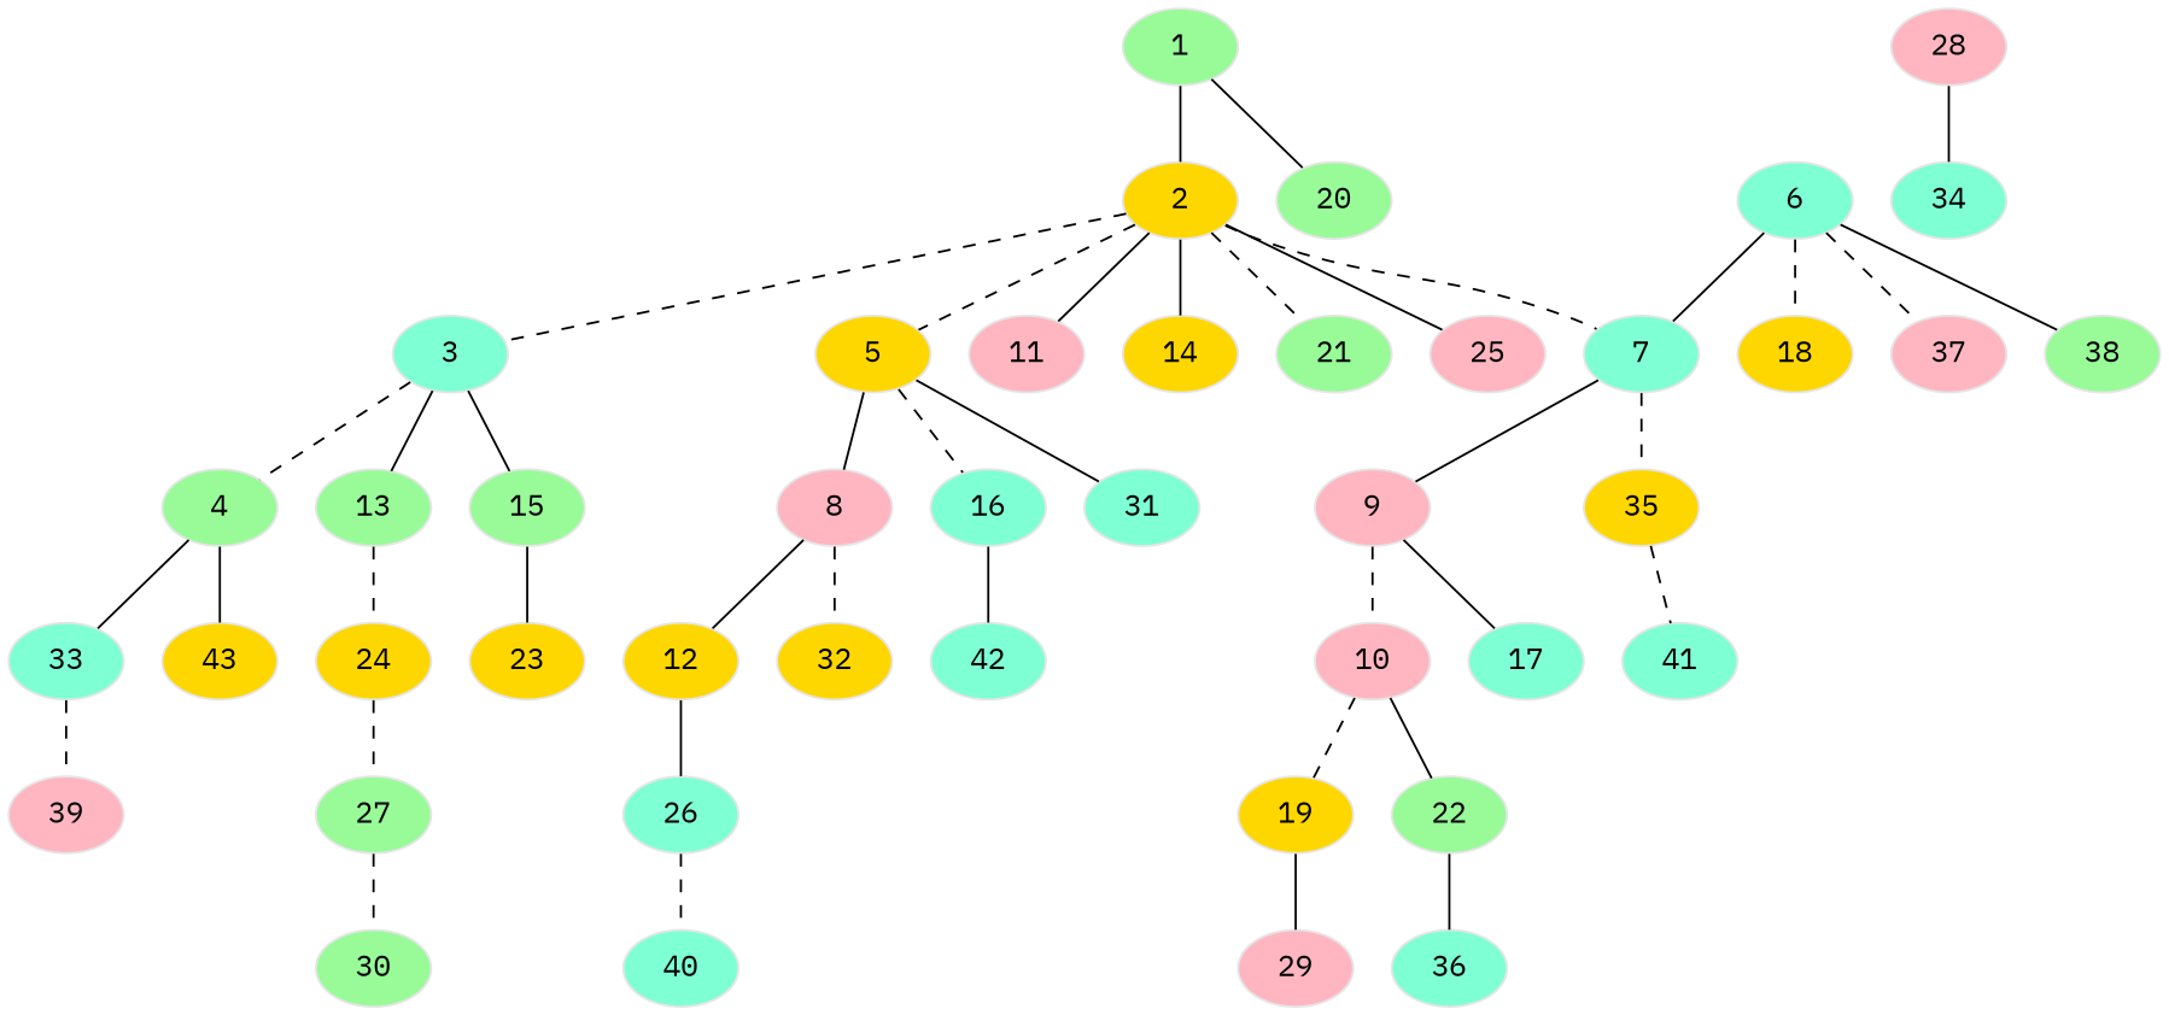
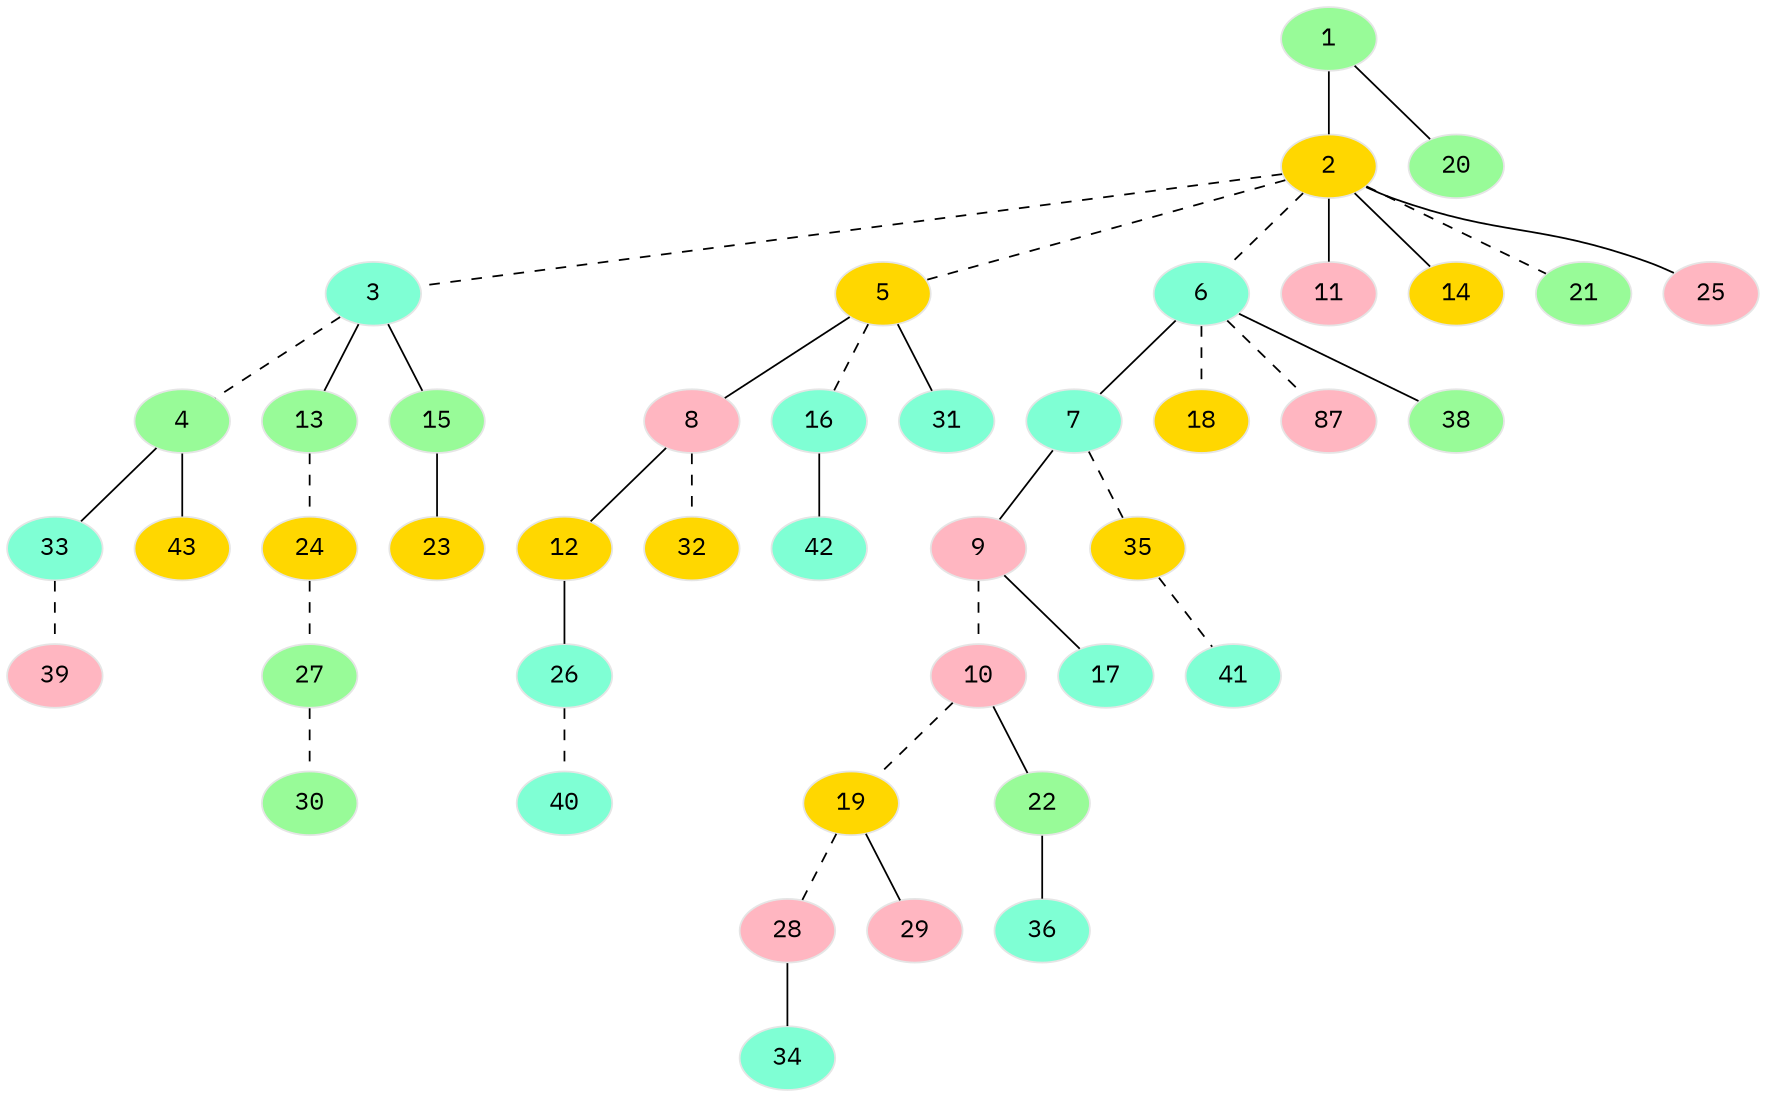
  graph {
    fontname="IBM Plex Mono"
    node [color=gray90 fillcolor=aquamarine fontname="IBM Plex Mono" style=filled]
    edge [fontname="IBM Plex Mono" style=solid weight=1.0]
    1 [fillcolor=palegreen]
    2 [fillcolor=gold]
    20 [fillcolor=palegreen]
    3
    5 [fillcolor=gold]
    6
    11 [fillcolor=lightpink]
    14 [fillcolor=gold]
    21 [fillcolor=palegreen]
    25 [fillcolor=lightpink]
    4 [fillcolor=palegreen]
    13 [fillcolor=palegreen]
    15 [fillcolor=palegreen]
    8 [fillcolor=lightpink]
    16
    31
    7
    18 [fillcolor=gold]
-   37 [fillcolor=lightpink]
+   37 [fillcolor=lightpink label=87]
    38 [fillcolor=palegreen]
    33
    43 [fillcolor=gold]
    24 [fillcolor=gold]
    23 [fillcolor=gold]
    39 [fillcolor=lightpink]
    12 [fillcolor=gold]
    32 [fillcolor=gold]
    42
    9 [fillcolor=lightpink]
    35 [fillcolor=gold]
    10 [fillcolor=lightpink]
    17
    41
    26
    19 [fillcolor=gold]
    22 [fillcolor=palegreen]
    28 [fillcolor=lightpink]
    29 [fillcolor=lightpink]
    36
    40
    27 [fillcolor=palegreen]
    34
    30 [fillcolor=palegreen]
    1 -- 2 [weight=2.0]
    1 -- 20
    2 -- 3 [style=dashed]
    2 -- 5 [style=dashed]
-   2 -- 7 [style=dashed]
+   2 -- 6 [style=dashed]
    2 -- 11
    2 -- 14
    2 -- 21 [style=dashed]
    2 -- 25
    3 -- 4 [style=dashed]
    3 -- 13
    3 -- 15
    5 -- 8
    5 -- 16 [style=dashed]
    5 -- 31
    6 -- 7
    6 -- 18 [style=dashed weight=2.0]
    6 -- 37 [style=dashed]
    6 -- 38
    4 -- 33
    4 -- 43
    13 -- 24 [style=dashed weight=3.0]
    15 -- 23
    8 -- 12
    8 -- 32 [style=dashed weight=2.0]
    16 -- 42
    7 -- 9
    7 -- 35 [style=dashed]
    33 -- 39 [style=dashed weight=2.0]
    24 -- 27 [style=dashed]
    12 -- 26 [weight=2.0]
    9 -- 10 [style=dashed weight=4.0]
    9 -- 17
    35 -- 41 [style=dashed]
    10 -- 19 [style=dashed]
    10 -- 22
    26 -- 40 [style=dashed]
+   19 -- 28 [style=dashed weight=2.0]
    19 -- 29
    22 -- 36 [weight=2.0]
    28 -- 34
    27 -- 30 [style=dashed]
  }
